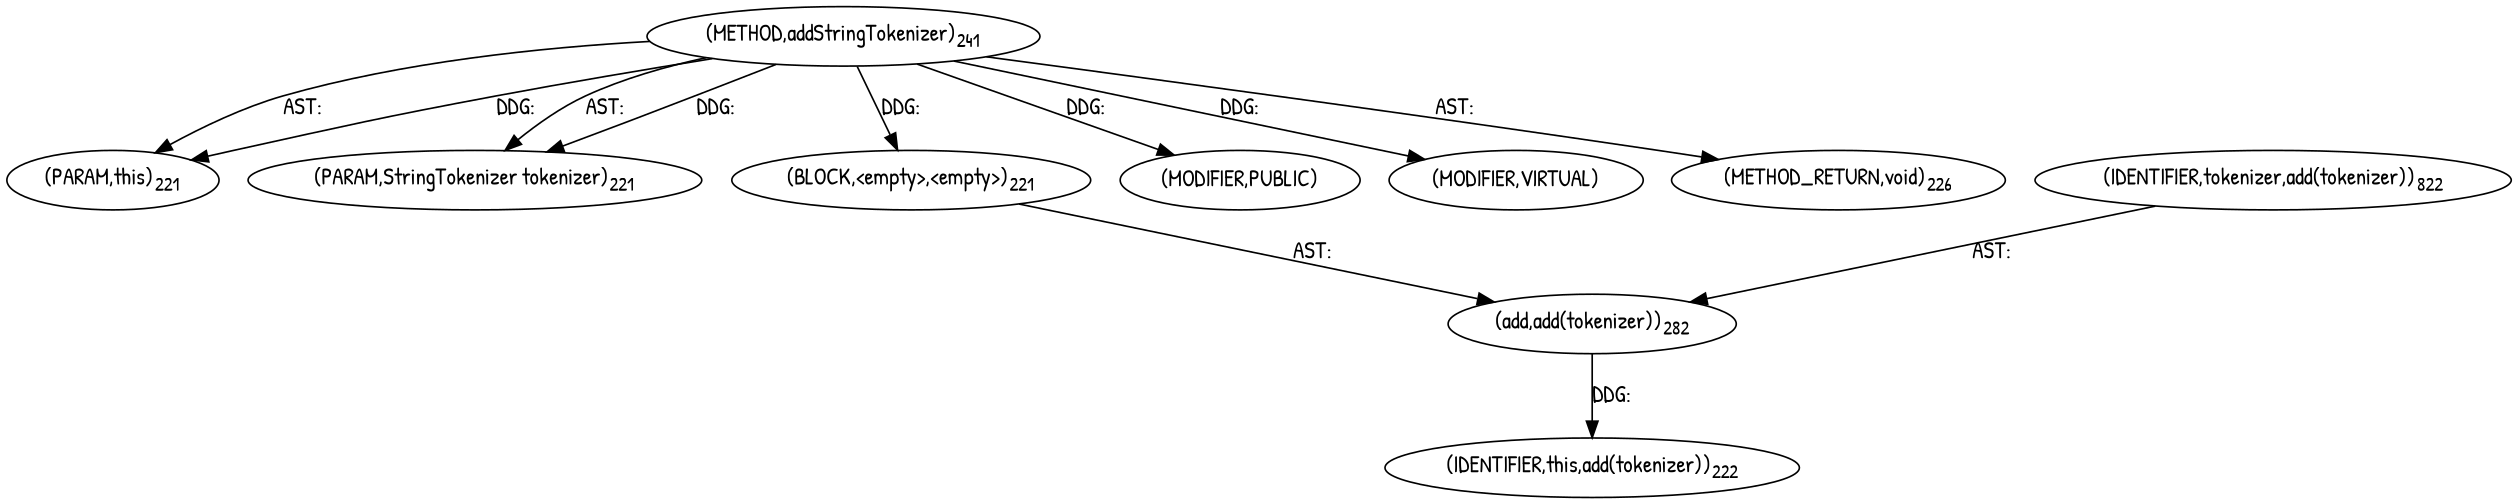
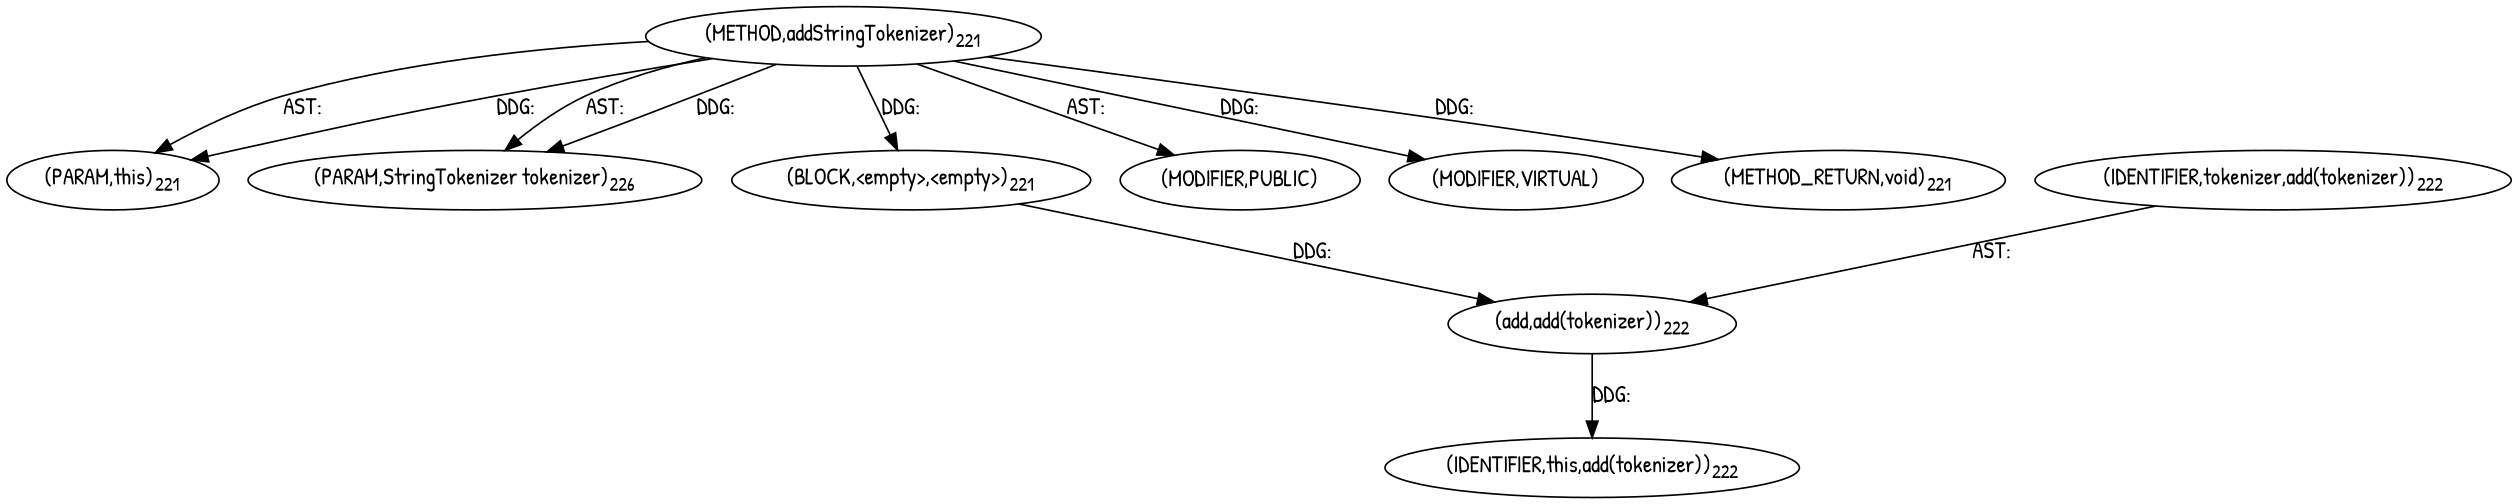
  digraph {
    fontname="Patrick Hand"
    node [fontname="Patrick Hand"]
    edge [fontname="Patrick Hand"]
-   n1 [label=<(METHOD,addStringTokenizer)<SUB>241</SUB>>]
+   n1 [label=<(METHOD,addStringTokenizer)<SUB>221</SUB>>]
    n2 [label=<(PARAM,this)<SUB>221</SUB>>]
-   n3 [label=<(PARAM,StringTokenizer tokenizer)<SUB>221</SUB>>]
+   n3 [label=<(PARAM,StringTokenizer tokenizer)<SUB>226</SUB>>]
    n4 [label=<(BLOCK,&lt;empty&gt;,&lt;empty&gt;)<SUB>221</SUB>>]
    n5 [label=<(MODIFIER,PUBLIC)>]
    n6 [label=<(MODIFIER,VIRTUAL)>]
-   n7 [label=<(METHOD_RETURN,void)<SUB>226</SUB>>]
-   n8 [label=<(add,add(tokenizer))<SUB>282</SUB>>]
+   n7 [label=<(METHOD_RETURN,void)<SUB>221</SUB>>]
+   n8 [label=<(add,add(tokenizer))<SUB>222</SUB>>]
    n9 [label=<(IDENTIFIER,this,add(tokenizer))<SUB>222</SUB>>]
-   n10 [label=<(IDENTIFIER,tokenizer,add(tokenizer))<SUB>822</SUB>>]
+   n10 [label=<(IDENTIFIER,tokenizer,add(tokenizer))<SUB>222</SUB>>]
    n1 -> n2 [label="AST: "]
    n1 -> n2 [label="DDG: "]
    n1 -> n3 [label="AST: "]
    n1 -> n3 [label="DDG: "]
    n1 -> n4 [label="DDG: "]
-   n1 -> n5 [label="DDG: "]
+   n1 -> n5 [label="AST: "]
    n1 -> n6 [label="DDG: "]
-   n1 -> n7 [label="AST: "]
-   n4 -> n8 [label="AST: "]
+   n1 -> n7 [label="DDG: "]
+   n4 -> n8 [label="DDG: "]
    n8 -> n9 [label="DDG: "]
    n10 -> n8 [label="AST: "]
  }
